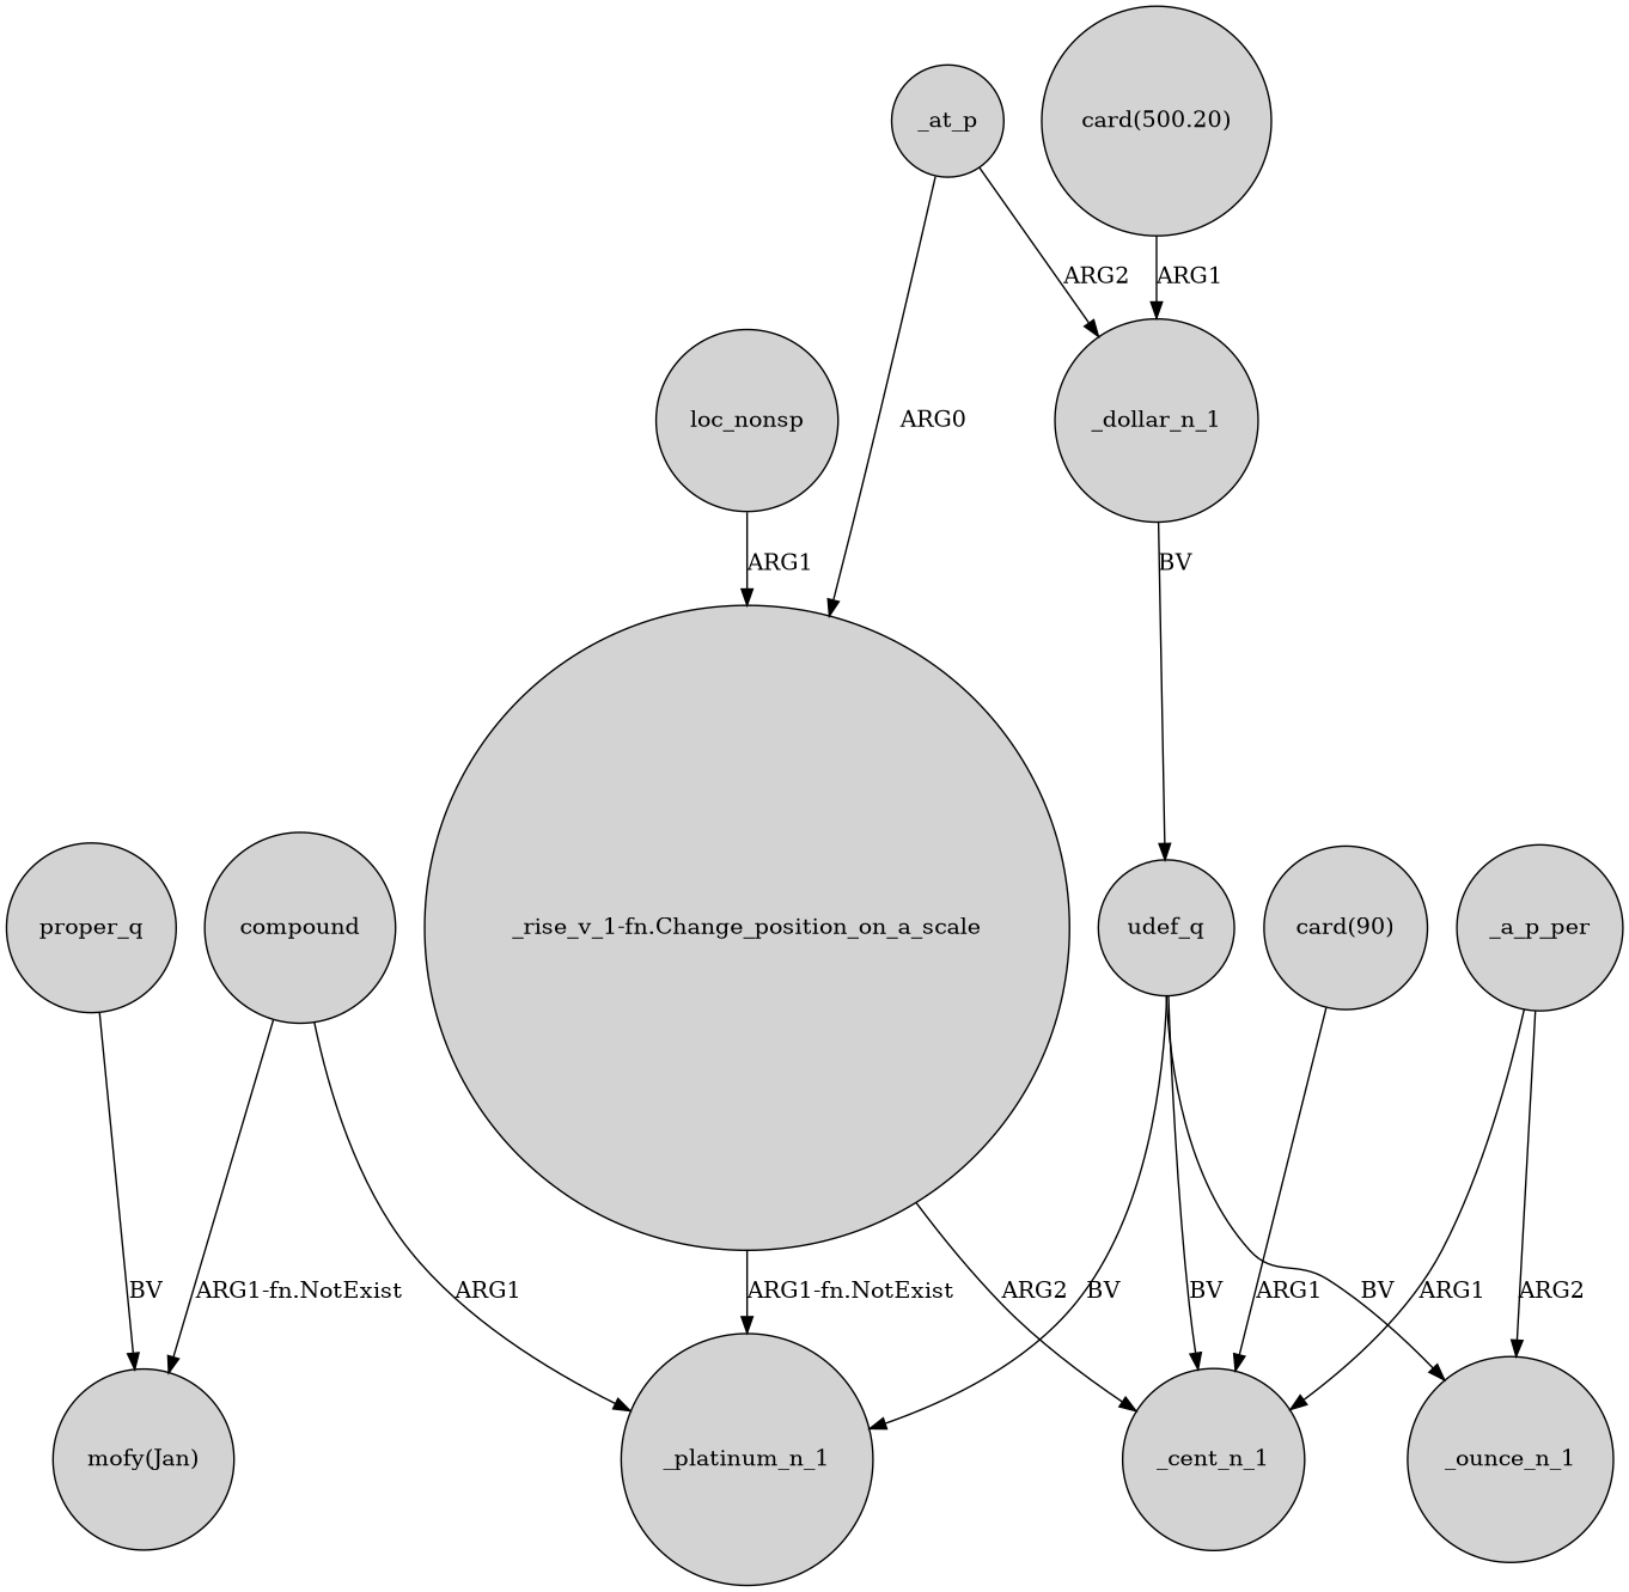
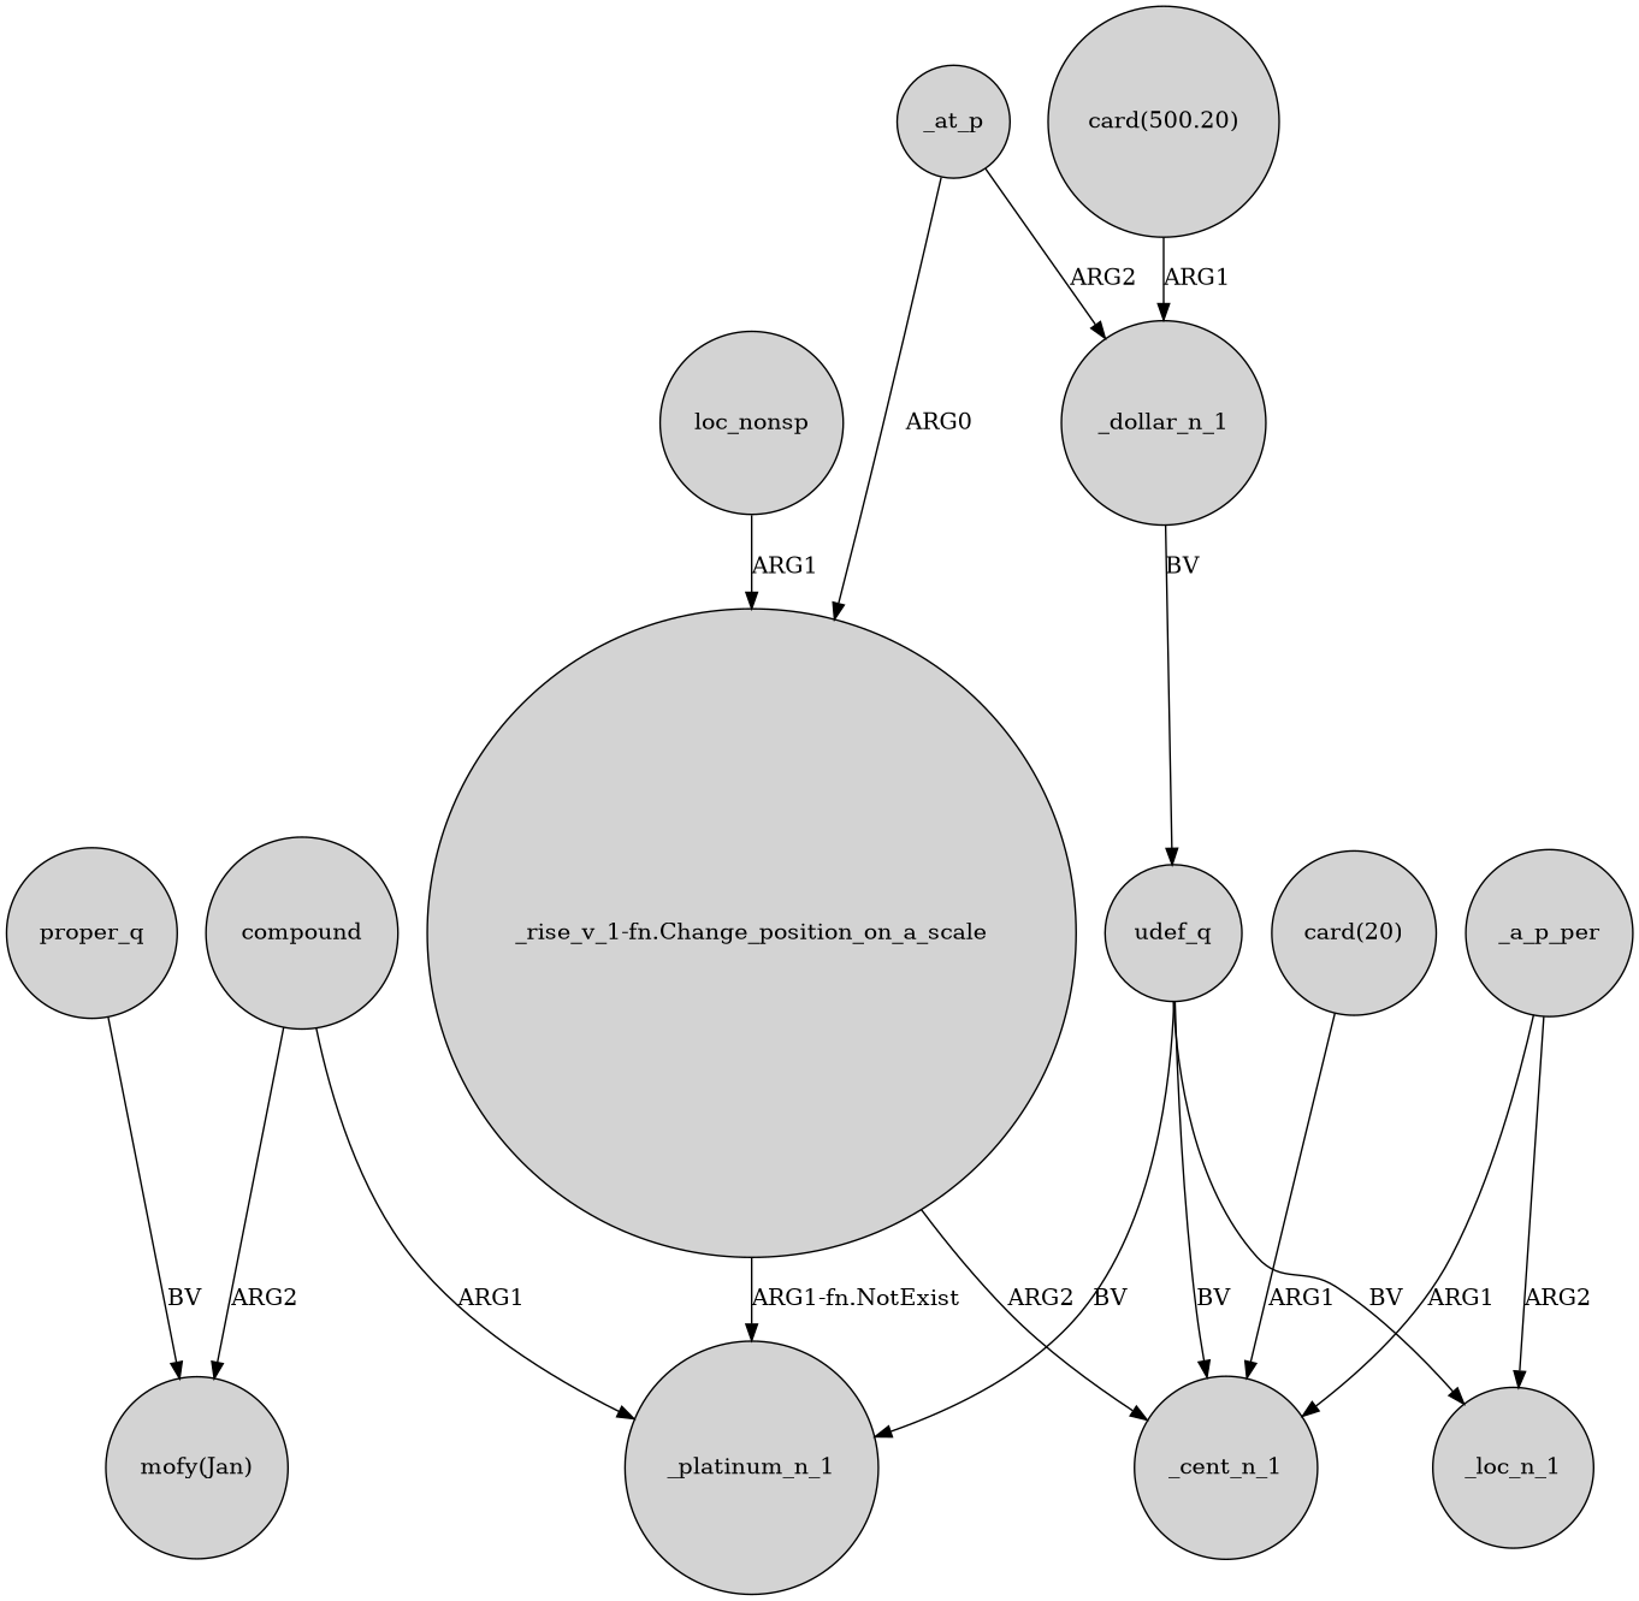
  digraph {
    node [shape=circle style=filled]
    compound
    _platinum_n_1
    "mofy(Jan)"
    _a_p_per
-   _ounce_n_1
+   _ounce_n_1 [label=_loc_n_1]
    _cent_n_1
    loc_nonsp
    "_rise_v_1-fn.Change_position_on_a_scale"
    udef_q
    _dollar_n_1
    "card(500.20)"
    _at_p
-   "card(90)"
+   "card(90)" [label="card(20)"]
    proper_q
    compound -> _platinum_n_1 [label=ARG1]
-   compound -> "mofy(Jan)" [label="ARG1-fn.NotExist"]
+   compound -> "mofy(Jan)" [label=ARG2]
    _a_p_per -> _ounce_n_1 [label=ARG2]
    _a_p_per -> _cent_n_1 [label=ARG1]
    loc_nonsp -> "_rise_v_1-fn.Change_position_on_a_scale" [label=ARG1]
    "_rise_v_1-fn.Change_position_on_a_scale" -> _platinum_n_1 [label="ARG1-fn.NotExist"]
    "_rise_v_1-fn.Change_position_on_a_scale" -> _cent_n_1 [label=ARG2]
    udef_q -> _platinum_n_1 [label=BV]
    udef_q -> _ounce_n_1 [label=BV]
    udef_q -> _cent_n_1 [label=BV]
    _dollar_n_1 -> udef_q [label=BV]
    "card(500.20)" -> _dollar_n_1 [label=ARG1]
    _at_p -> "_rise_v_1-fn.Change_position_on_a_scale" [label=ARG0]
    _at_p -> _dollar_n_1 [label=ARG2]
    "card(90)" -> _cent_n_1 [label=ARG1]
    proper_q -> "mofy(Jan)" [label=BV]
  }
